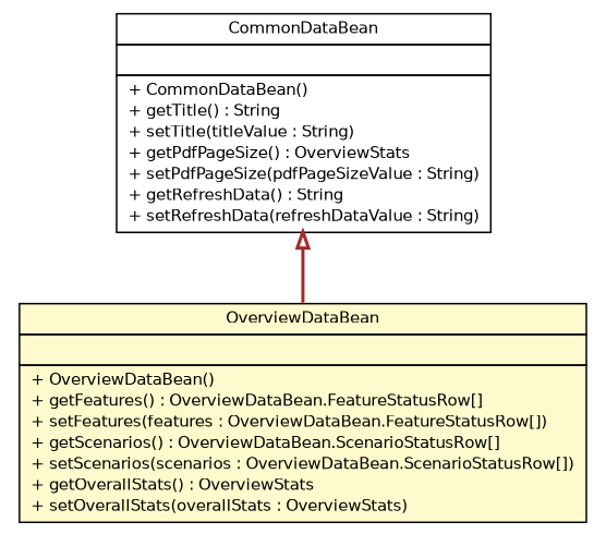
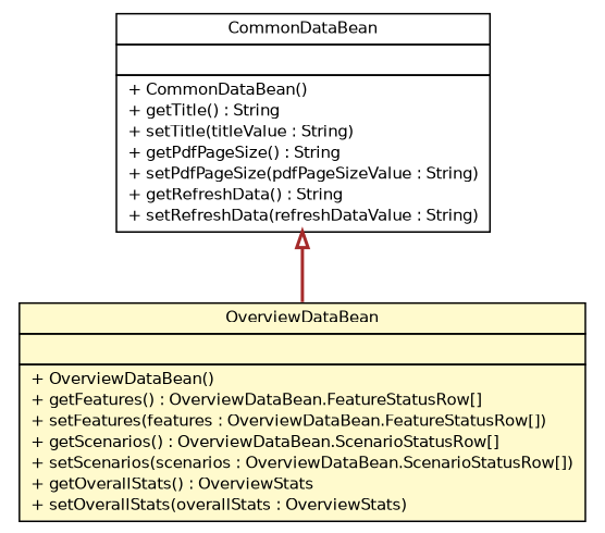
  digraph {
    nodesep=0.25
    ranksep=0.5
    node [fontcolor=black fontname=Helvetica fontsize=10.0 shape=plaintext]
    n1 [label=<<table title="com.github.mkolisnyk.cucumber.reporting.types.beans.OverviewDataBean" border="0" cellborder="1" cellspacing="0" cellpadding="2" port="p" bgcolor="lemonChiffon" href="./OverviewDataBean.html"> 		<tr><td><table border="0" cellspacing="0" cellpadding="1"> <tr><td align="center" balign="center"> OverviewDataBean </td></tr> 		</table></td></tr> 		<tr><td><table border="0" cellspacing="0" cellpadding="1"> <tr><td align="left" balign="left">  </td></tr> 		</table></td></tr> 		<tr><td><table border="0" cellspacing="0" cellpadding="1"> <tr><td align="left" balign="left"> + OverviewDataBean() </td></tr> <tr><td align="left" balign="left"> + getFeatures() : OverviewDataBean.FeatureStatusRow[] </td></tr> <tr><td align="left" balign="left"> + setFeatures(features : OverviewDataBean.FeatureStatusRow[]) </td></tr> <tr><td align="left" balign="left"> + getScenarios() : OverviewDataBean.ScenarioStatusRow[] </td></tr> <tr><td align="left" balign="left"> + setScenarios(scenarios : OverviewDataBean.ScenarioStatusRow[]) </td></tr> <tr><td align="left" balign="left"> + getOverallStats() : OverviewStats </td></tr> <tr><td align="left" balign="left"> + setOverallStats(overallStats : OverviewStats) </td></tr> 		</table></td></tr> 		</table>>]
-   n2 [label=<<table title="com.github.mkolisnyk.cucumber.reporting.types.beans.CommonDataBean" border="0" cellborder="1" cellspacing="0" cellpadding="2" port="p" href="./CommonDataBean.html"> 		<tr><td><table border="0" cellspacing="0" cellpadding="1"> <tr><td align="center" balign="center"> CommonDataBean </td></tr> 		</table></td></tr> 		<tr><td><table border="0" cellspacing="0" cellpadding="1"> <tr><td align="left" balign="left">  </td></tr> 		</table></td></tr> 		<tr><td><table border="0" cellspacing="0" cellpadding="1"> <tr><td align="left" balign="left"> + CommonDataBean() </td></tr> <tr><td align="left" balign="left"> + getTitle() : String </td></tr> <tr><td align="left" balign="left"> + setTitle(titleValue : String) </td></tr> <tr><td align="left" balign="left"> + getPdfPageSize() : OverviewStats </td></tr> <tr><td align="left" balign="left"> + setPdfPageSize(pdfPageSizeValue : String) </td></tr> <tr><td align="left" balign="left"> + getRefreshData() : String </td></tr> <tr><td align="left" balign="left"> + setRefreshData(refreshDataValue : String) </td></tr> 		</table></td></tr> 		</table>>]
+   n2 [label=<<table title="com.github.mkolisnyk.cucumber.reporting.types.beans.CommonDataBean" border="0" cellborder="1" cellspacing="0" cellpadding="2" port="p" href="./CommonDataBean.html"> 		<tr><td><table border="0" cellspacing="0" cellpadding="1"> <tr><td align="center" balign="center"> CommonDataBean </td></tr> 		</table></td></tr> 		<tr><td><table border="0" cellspacing="0" cellpadding="1"> <tr><td align="left" balign="left">  </td></tr> 		</table></td></tr> 		<tr><td><table border="0" cellspacing="0" cellpadding="1"> <tr><td align="left" balign="left"> + CommonDataBean() </td></tr> <tr><td align="left" balign="left"> + getTitle() : String </td></tr> <tr><td align="left" balign="left"> + setTitle(titleValue : String) </td></tr> <tr><td align="left" balign="left"> + getPdfPageSize() : String </td></tr> <tr><td align="left" balign="left"> + setPdfPageSize(pdfPageSizeValue : String) </td></tr> <tr><td align="left" balign="left"> + getRefreshData() : String </td></tr> <tr><td align="left" balign="left"> + setRefreshData(refreshDataValue : String) </td></tr> 		</table></td></tr> 		</table>>]
    n2 -> n1 [arrowtail=empty dir=back fontname=Helvetica fontsize=10 headport=p labelfontname=Helvetica labelfontsize=10 tailport=p color=brown style=bold]
  }
